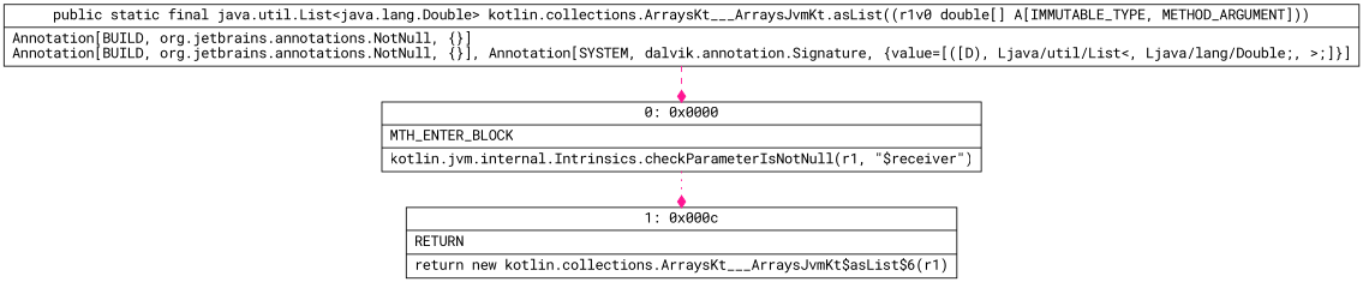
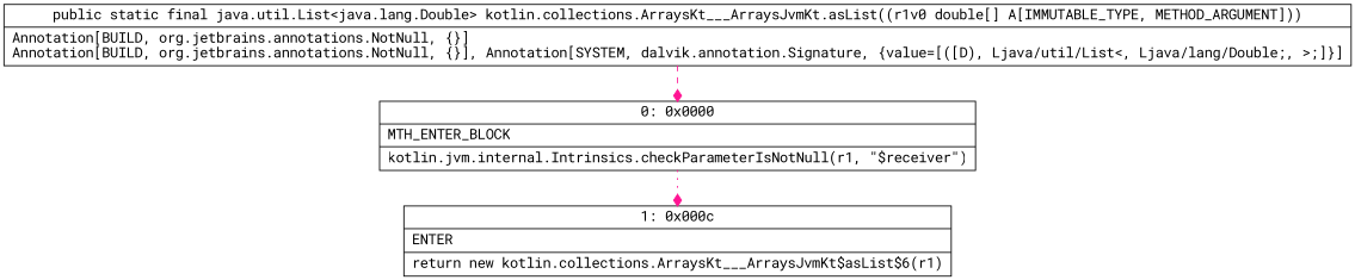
  digraph {
    fontname="Roboto Mono"
    node [shape=record fontname="Roboto Mono"]
    edge [color=deeppink arrowhead=diamond fontname="Roboto Mono"]
    n1 [label="{0\:\ 0x0000|MTH_ENTER_BLOCK\l|kotlin.jvm.internal.Intrinsics.checkParameterIsNotNull(r1, \"$receiver\")\l}"]
-   n2 [label="{1\:\ 0x000c|RETURN\l|return new kotlin.collections.ArraysKt___ArraysJvmKt$asList$6(r1)\l}"]
+   n2 [label="{1\:\ 0x000c|ENTER\l|return new kotlin.collections.ArraysKt___ArraysJvmKt$asList$6(r1)\l}"]
    n3 [label="{public static final java.util.List\<java.lang.Double\> kotlin.collections.ArraysKt___ArraysJvmKt.asList((r1v0 double[] A[IMMUTABLE_TYPE, METHOD_ARGUMENT]))  | Annotation[BUILD, org.jetbrains.annotations.NotNull, \{\}]\lAnnotation[BUILD, org.jetbrains.annotations.NotNull, \{\}], Annotation[SYSTEM, dalvik.annotation.Signature, \{value=[([D), Ljava\/util\/List\<, Ljava\/lang\/Double;, \>;]\}]\l}"]
    n1 -> n2 [style=dotted]
    n3 -> n1 [style=dashed]
  }
